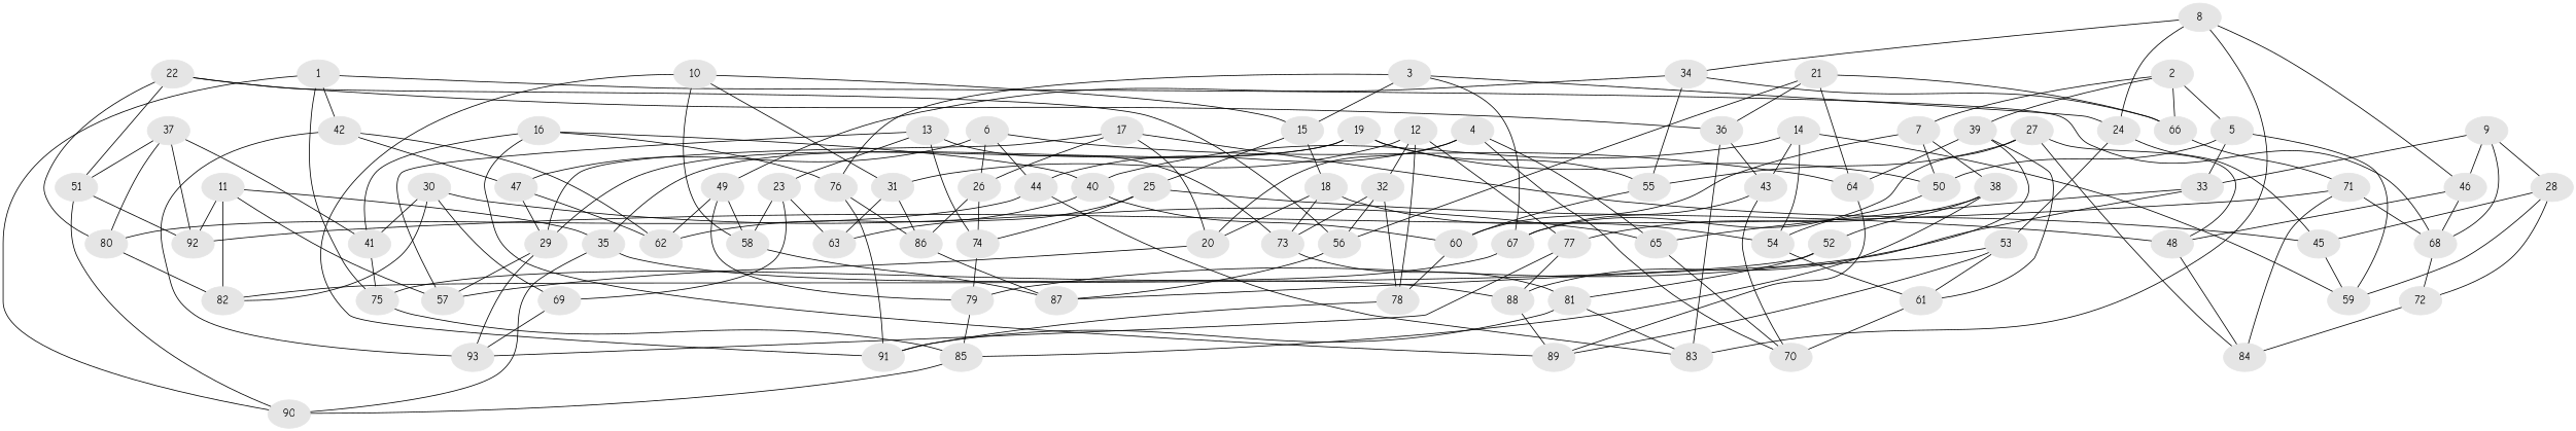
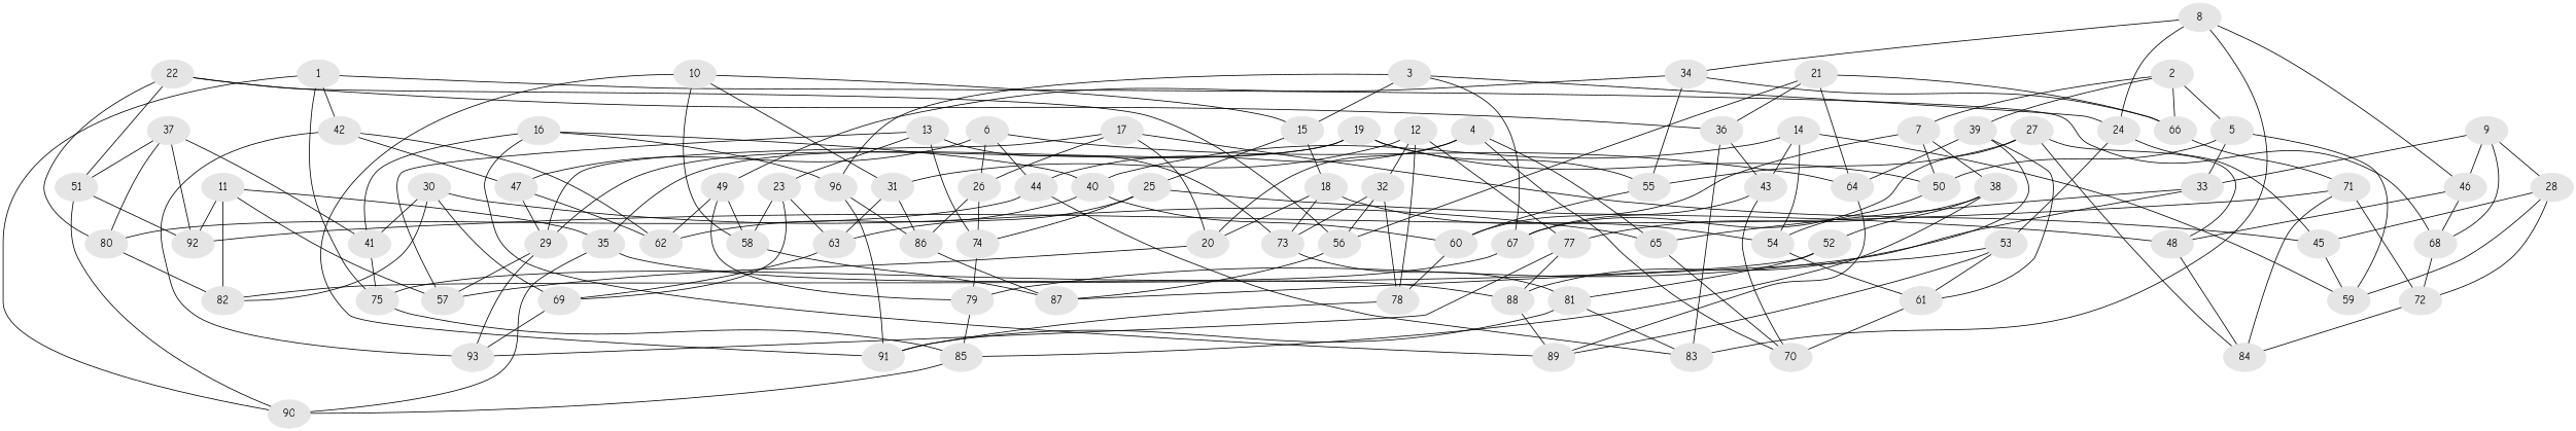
  graph {
    fontname="Comic Neue"
    node [color=gray90 fontname="Comic Neue" style=filled]
    edge [fontname="Comic Neue"]
    1
    42
    68
    75
    90
    47
    93
    62
    72
    85
    2
    5
    7
    39
    66
    33
    50
    59
    38
    60
    64
    88
    61
    71
    3
    15
    24
    67
-   76
+   76 [label=96]
    18
    25
    45
    53
    91
    86
    4
    20
    44
    65
    70
    57
    83
    80
    79
    54
    6
    26
    74
    29
    89
    77
    52
    78
    8
    34
    46
    55
    49
    48
    9
    28
    10
    31
    58
    63
    87
    11
    35
    82
    92
    12
    32
    73
    56
    13
    23
    69
    81
    14
    40
    43
    16
    41
    17
    19
    21
    36
    22
    51
    84
    27
    30
    37
    1 -- 42
    1 -- 68
    1 -- 75
    1 -- 90
    42 -- 47
    42 -- 93
    42 -- 62
    68 -- 72
    75 -- 85
    47 -- 62
    47 -- 29
    72 -- 84
    85 -- 90
    2 -- 5
    2 -- 7
    2 -- 39
    2 -- 66
    5 -- 33
    5 -- 50
    5 -- 59
    7 -- 50
    7 -- 38
    7 -- 60
    39 -- 64
    39 -- 88
    39 -- 61
    66 -- 71
    33 -- 65
    33 -- 79
    50 -- 54
    38 -- 85
    38 -- 77
    38 -- 52
    60 -- 78
    64 -- 89
    88 -- 89
    61 -- 70
-   71 -- 68
+   71 -- 72
    71 -- 92
    71 -- 84
    3 -- 15
    3 -- 24
    3 -- 67
    3 -- 76
    15 -- 18
    15 -- 25
    24 -- 45
    24 -- 53
    67 -- 75
    76 -- 91
    76 -- 86
    18 -- 20
    18 -- 54
    18 -- 73
    25 -- 74
    25 -- 48
    25 -- 63
    45 -- 59
    53 -- 61
    53 -- 89
    53 -- 87
    86 -- 87
    4 -- 20
    4 -- 44
    4 -- 65
    4 -- 70
    20 -- 57
    44 -- 83
    44 -- 80
    65 -- 70
    80 -- 82
    79 -- 85
    54 -- 61
    6 -- 47
    6 -- 64
    6 -- 44
    6 -- 26
    26 -- 86
    26 -- 74
    74 -- 79
    29 -- 93
    29 -- 57
    77 -- 93
    77 -- 88
    52 -- 82
    52 -- 81
    78 -- 91
    8 -- 24
    8 -- 83
    8 -- 34
    8 -- 46
    34 -- 66
    34 -- 55
    34 -- 49
    46 -- 68
    46 -- 48
    55 -- 60
    49 -- 62
    49 -- 79
    49 -- 58
    48 -- 84
    9 -- 68
    9 -- 33
    9 -- 46
    9 -- 28
    28 -- 72
    28 -- 59
    28 -- 45
    10 -- 15
    10 -- 91
    10 -- 31
    10 -- 58
    31 -- 86
    31 -- 63
    58 -- 87
+   63 -- 69
    11 -- 57
    11 -- 35
    11 -- 82
    11 -- 92
    35 -- 90
    35 -- 88
    12 -- 77
    12 -- 78
    12 -- 31
    12 -- 32
    32 -- 78
    32 -- 73
    32 -- 56
    73 -- 81
    56 -- 87
    13 -- 57
    13 -- 74
    13 -- 73
    13 -- 23
    23 -- 58
    23 -- 63
    23 -- 69
    69 -- 93
    81 -- 91
    81 -- 83
    14 -- 59
    14 -- 54
    14 -- 40
    14 -- 43
    40 -- 62
    40 -- 60
    43 -- 67
    43 -- 70
    16 -- 76
    16 -- 89
    16 -- 40
    16 -- 41
    41 -- 75
    17 -- 45
    17 -- 20
    17 -- 26
    17 -- 29
    19 -- 50
    19 -- 29
    19 -- 55
    19 -- 35
    21 -- 66
    21 -- 64
    21 -- 56
    21 -- 36
    36 -- 83
    36 -- 43
    22 -- 80
    22 -- 56
    22 -- 36
    22 -- 51
    51 -- 90
    51 -- 92
    27 -- 67
    27 -- 55
    27 -- 48
    27 -- 84
    30 -- 65
    30 -- 82
    30 -- 69
    30 -- 41
    37 -- 80
    37 -- 92
    37 -- 41
    37 -- 51
  }
